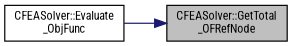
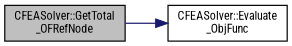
  digraph {
    rankdir=RL
    fontname="Roboto Condensed"
    node [color=black fontname="Roboto Condensed" fontsize=10 shape=record style=filled]
    n1 [fillcolor=grey75 fontcolor=black height=0.2 label="CFEASolver::GetTotal\l_OFRefNode" width=0.4]
    n2 [fillcolor=white height=0.2 label="CFEASolver::Evaluate\l_ObjFunc" width=0.4]
-   n1 -> n2 [color=midnightblue dir=back fontname="Roboto Condensed" fontsize=10 labelfontname=Helvetica labelfontsize=10 style=solid]
+   n2 -> n1 [color=midnightblue dir=back fontname="Roboto Condensed" fontsize=10 labelfontname=Helvetica labelfontsize=10 style=solid]
  }
